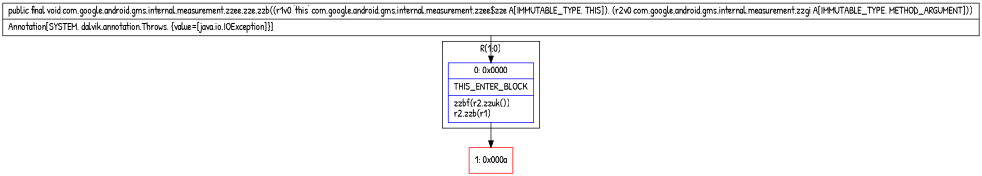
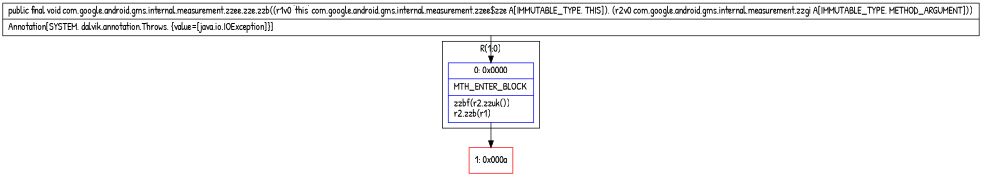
  digraph {
    fontname="Patrick Hand"
    node [shape=record fontname="Patrick Hand"]
    edge [fontname="Patrick Hand"]
-   n1 [color=blue label="{0\:\ 0x0000|THIS_ENTER_BLOCK\l|zzbf(r2.zzuk())\lr2.zzb(r1)\l}"]
+   n1 [color=blue label="{0\:\ 0x0000|MTH_ENTER_BLOCK\l|zzbf(r2.zzuk())\lr2.zzb(r1)\l}"]
    n2 [color=red label="{1\:\ 0x000a}"]
    n3 [label="{public final void com.google.android.gms.internal.measurement.zzee.zze.zzb((r1v0 'this' com.google.android.gms.internal.measurement.zzee$zze A[IMMUTABLE_TYPE, THIS]), (r2v0 com.google.android.gms.internal.measurement.zzgi A[IMMUTABLE_TYPE, METHOD_ARGUMENT]))  | Annotation[SYSTEM, dalvik.annotation.Throws, \{value=[java.io.IOException]\}]\l}"]
    subgraph cluster_1 {
      label="R(1:0)"
      n1
    }
    n1 -> n2
    n3 -> n1
  }
